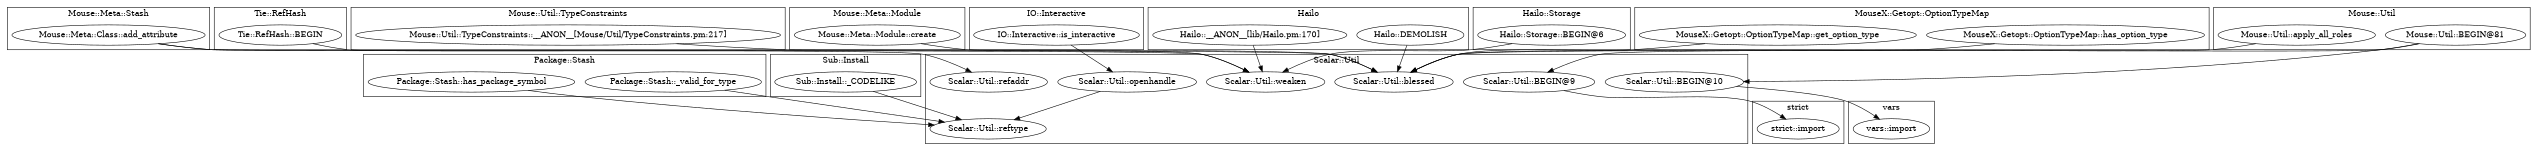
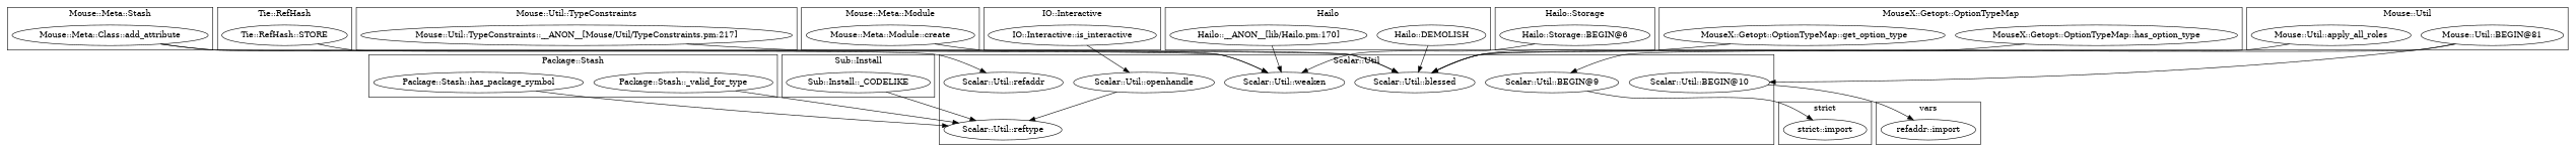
  digraph {
-   "vars::import"
+   "vars::import" [label="refaddr::import"]
    "Mouse::Meta::Class::add_attribute"
    "strict::import"
-   "Tie::RefHash::STORE" [label="Tie::RefHash::BEGIN"]
+   "Tie::RefHash::STORE"
    "Mouse::Util::TypeConstraints::__ANON__[Mouse/Util/TypeConstraints.pm:217]"
    "Package::Stash::_valid_for_type"
    "Package::Stash::has_package_symbol"
    "Sub::Install::_CODELIKE"
    "Mouse::Meta::Module::create"
    "IO::Interactive::is_interactive"
    "Hailo::__ANON__[lib/Hailo.pm:170]"
    "Hailo::DEMOLISH"
    "Scalar::Util::BEGIN@9"
    "Scalar::Util::refaddr"
    "Scalar::Util::reftype"
    "Scalar::Util::blessed"
    "Scalar::Util::BEGIN@10"
    "Scalar::Util::weaken"
    "Scalar::Util::openhandle"
    "Hailo::Storage::BEGIN@6"
    "MouseX::Getopt::OptionTypeMap::has_option_type"
    "MouseX::Getopt::OptionTypeMap::get_option_type"
    "Mouse::Util::apply_all_roles"
    "Mouse::Util::BEGIN@81"
    subgraph cluster_1 {
      label=vars
      "vars::import"
    }
    subgraph cluster_2 {
      label="Mouse::Meta::Stash"
      "Mouse::Meta::Class::add_attribute"
    }
    subgraph cluster_3 {
      label="strict"
      "strict::import"
    }
    subgraph cluster_4 {
      label="Tie::RefHash"
      "Tie::RefHash::STORE"
    }
    subgraph cluster_5 {
      label="Mouse::Util::TypeConstraints"
      "Mouse::Util::TypeConstraints::__ANON__[Mouse/Util/TypeConstraints.pm:217]"
    }
    subgraph cluster_6 {
      label="Package::Stash"
      "Package::Stash::_valid_for_type"
      "Package::Stash::has_package_symbol"
    }
    subgraph cluster_7 {
      label="Sub::Install"
      "Sub::Install::_CODELIKE"
    }
    subgraph cluster_8 {
      label="Mouse::Meta::Module"
      "Mouse::Meta::Module::create"
    }
    subgraph cluster_9 {
      label="IO::Interactive"
      "IO::Interactive::is_interactive"
    }
    subgraph cluster_10 {
      label=Hailo
      "Hailo::__ANON__[lib/Hailo.pm:170]"
      "Hailo::DEMOLISH"
    }
    subgraph cluster_11 {
      label="Scalar::Util"
      "Scalar::Util::BEGIN@9"
      "Scalar::Util::refaddr"
      "Scalar::Util::reftype"
      "Scalar::Util::blessed"
      "Scalar::Util::BEGIN@10"
      "Scalar::Util::weaken"
      "Scalar::Util::openhandle"
    }
    subgraph cluster_12 {
      label="Hailo::Storage"
      "Hailo::Storage::BEGIN@6"
    }
    subgraph cluster_13 {
      label="MouseX::Getopt::OptionTypeMap"
      "MouseX::Getopt::OptionTypeMap::has_option_type"
      "MouseX::Getopt::OptionTypeMap::get_option_type"
    }
    subgraph cluster_14 {
      label="Mouse::Util"
      "Mouse::Util::apply_all_roles"
      "Mouse::Util::BEGIN@81"
    }
    "Mouse::Meta::Class::add_attribute" -> "Scalar::Util::blessed"
    "Mouse::Meta::Class::add_attribute" -> "Scalar::Util::weaken"
    "Tie::RefHash::STORE" -> "Scalar::Util::refaddr"
    "Mouse::Util::TypeConstraints::__ANON__[Mouse/Util/TypeConstraints.pm:217]" -> "Scalar::Util::blessed"
    "Package::Stash::_valid_for_type" -> "Scalar::Util::reftype"
    "Package::Stash::has_package_symbol" -> "Scalar::Util::reftype"
    "Sub::Install::_CODELIKE" -> "Scalar::Util::reftype"
    "Mouse::Meta::Module::create" -> "Scalar::Util::weaken"
    "IO::Interactive::is_interactive" -> "Scalar::Util::openhandle"
    "Hailo::__ANON__[lib/Hailo.pm:170]" -> "Scalar::Util::weaken"
    "Hailo::DEMOLISH" -> "Scalar::Util::blessed"
    "Scalar::Util::BEGIN@9" -> "strict::import"
    "Scalar::Util::BEGIN@10" -> "vars::import"
    "Scalar::Util::openhandle" -> "Scalar::Util::reftype"
    "Hailo::Storage::BEGIN@6" -> "Scalar::Util::weaken"
    "MouseX::Getopt::OptionTypeMap::has_option_type" -> "Scalar::Util::blessed"
    "MouseX::Getopt::OptionTypeMap::get_option_type" -> "Scalar::Util::blessed"
    "Mouse::Util::apply_all_roles" -> "Scalar::Util::blessed"
    "Mouse::Util::BEGIN@81" -> "Scalar::Util::BEGIN@9"
    "Mouse::Util::BEGIN@81" -> "Scalar::Util::BEGIN@10"
  }
